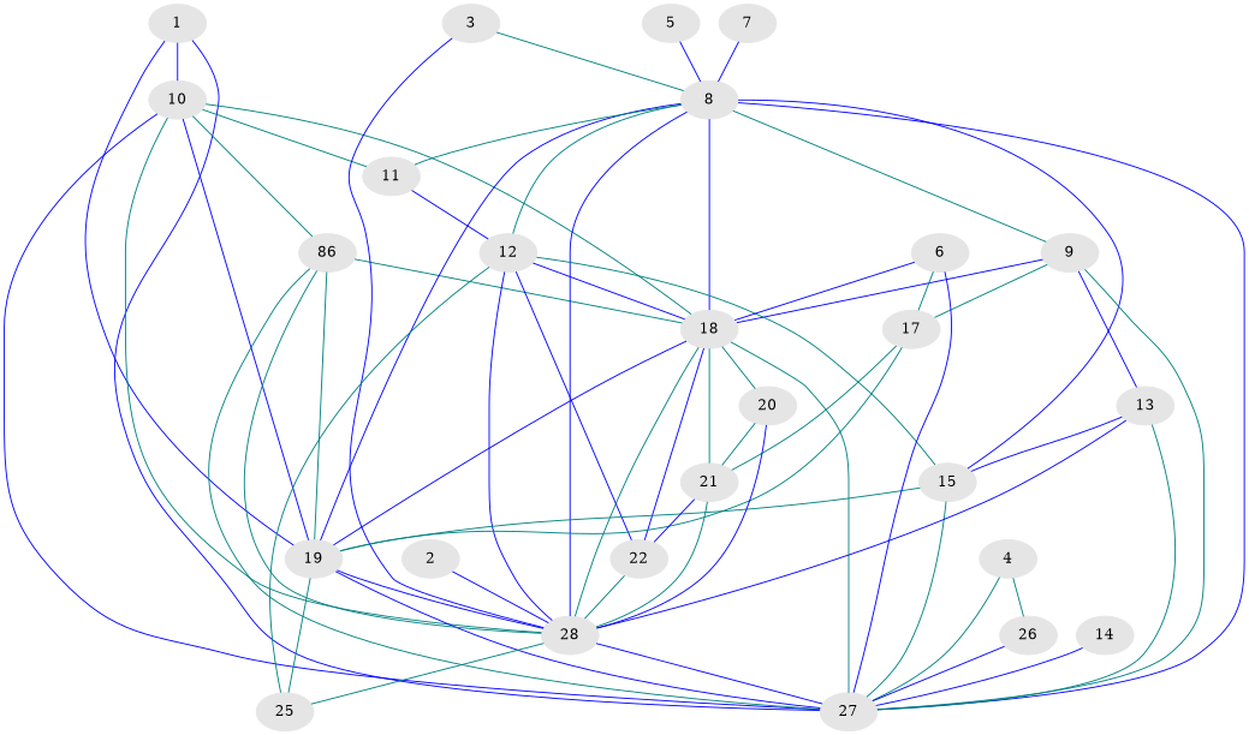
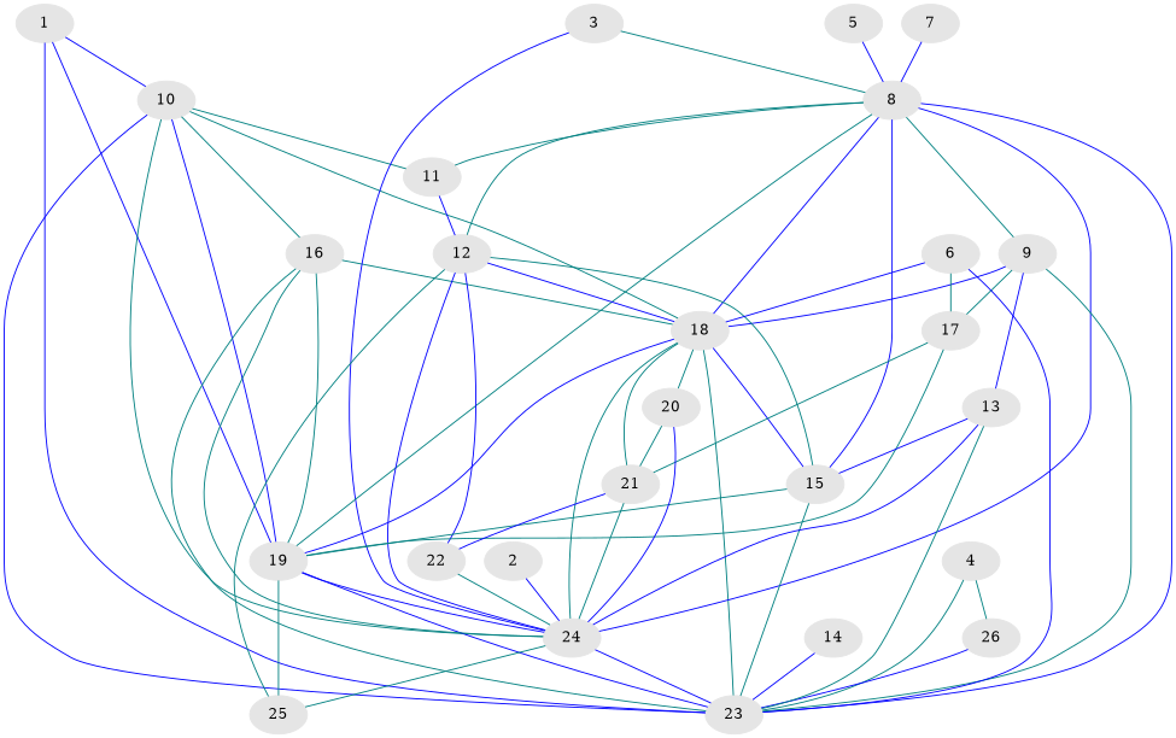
  graph {
    node [color=gray90 style=filled]
    edge [color=teal weight=1.0]
    1
    10
    19
-   27
-   24 [label=28]
+   27 [label=23]
+   24
    18
    11
-   16 [label=86]
+   16
    25
    2
    3
    8
    9
    12
    15
    4
    26
    5
    6
    17
    21
    22
    20
    7
    13
    14
    1 -- 10 [color=blue]
    1 -- 19 [color=blue]
    1 -- 27 [color=blue]
    10 -- 19 [color=blue]
    10 -- 27 [color=blue]
    10 -- 24
    10 -- 18
    10 -- 11
    10 -- 16
    19 -- 27 [color=blue weight=8.0]
    19 -- 24 [color=blue weight=4.0]
    19 -- 25 [weight=3.0]
    24 -- 27 [color=blue weight=5.0]
    24 -- 25
    18 -- 19 [color=blue weight=6.0]
    18 -- 27 [weight=9.0]
    18 -- 24 [weight=5.0]
    18 -- 21
-   18 -- 22 [color=blue]
+   18 -- 15 [color=blue]
    18 -- 20
    11 -- 12 [color=blue]
    16 -- 19 [weight=2.0]
    16 -- 27
    16 -- 24
    16 -- 18 [weight=2.0]
    2 -- 24 [color=blue]
    3 -- 24 [color=blue]
    3 -- 8
-   8 -- 19 [color=blue weight=2.0]
+   8 -- 19 [weight=2.0]
    8 -- 27 [color=blue weight=7.0]
    8 -- 24 [color=blue]
    8 -- 18 [color=blue weight=4.0]
    8 -- 11
    8 -- 9
    8 -- 12
    8 -- 15 [color=blue]
    9 -- 27 [weight=3.0]
    9 -- 18 [color=blue weight=2.0]
    9 -- 17
    9 -- 13 [color=blue]
    12 -- 24 [color=blue]
    12 -- 18 [color=blue]
    12 -- 25 [weight=2.0]
    12 -- 15
    12 -- 22 [color=blue]
    15 -- 19
    15 -- 27 [weight=3.0]
    4 -- 27
    4 -- 26
    26 -- 27 [color=blue weight=2.0]
    5 -- 8 [color=blue]
    6 -- 27 [color=blue weight=2.0]
    6 -- 18 [color=blue]
    6 -- 17
    17 -- 19
    17 -- 21
    21 -- 24
    21 -- 22 [color=blue]
    22 -- 24
    20 -- 24 [color=blue weight=2.0]
    20 -- 21
    7 -- 8 [color=blue]
    13 -- 27
    13 -- 24 [color=blue]
    13 -- 15 [color=blue]
    14 -- 27 [color=blue weight=2.0]
  }
